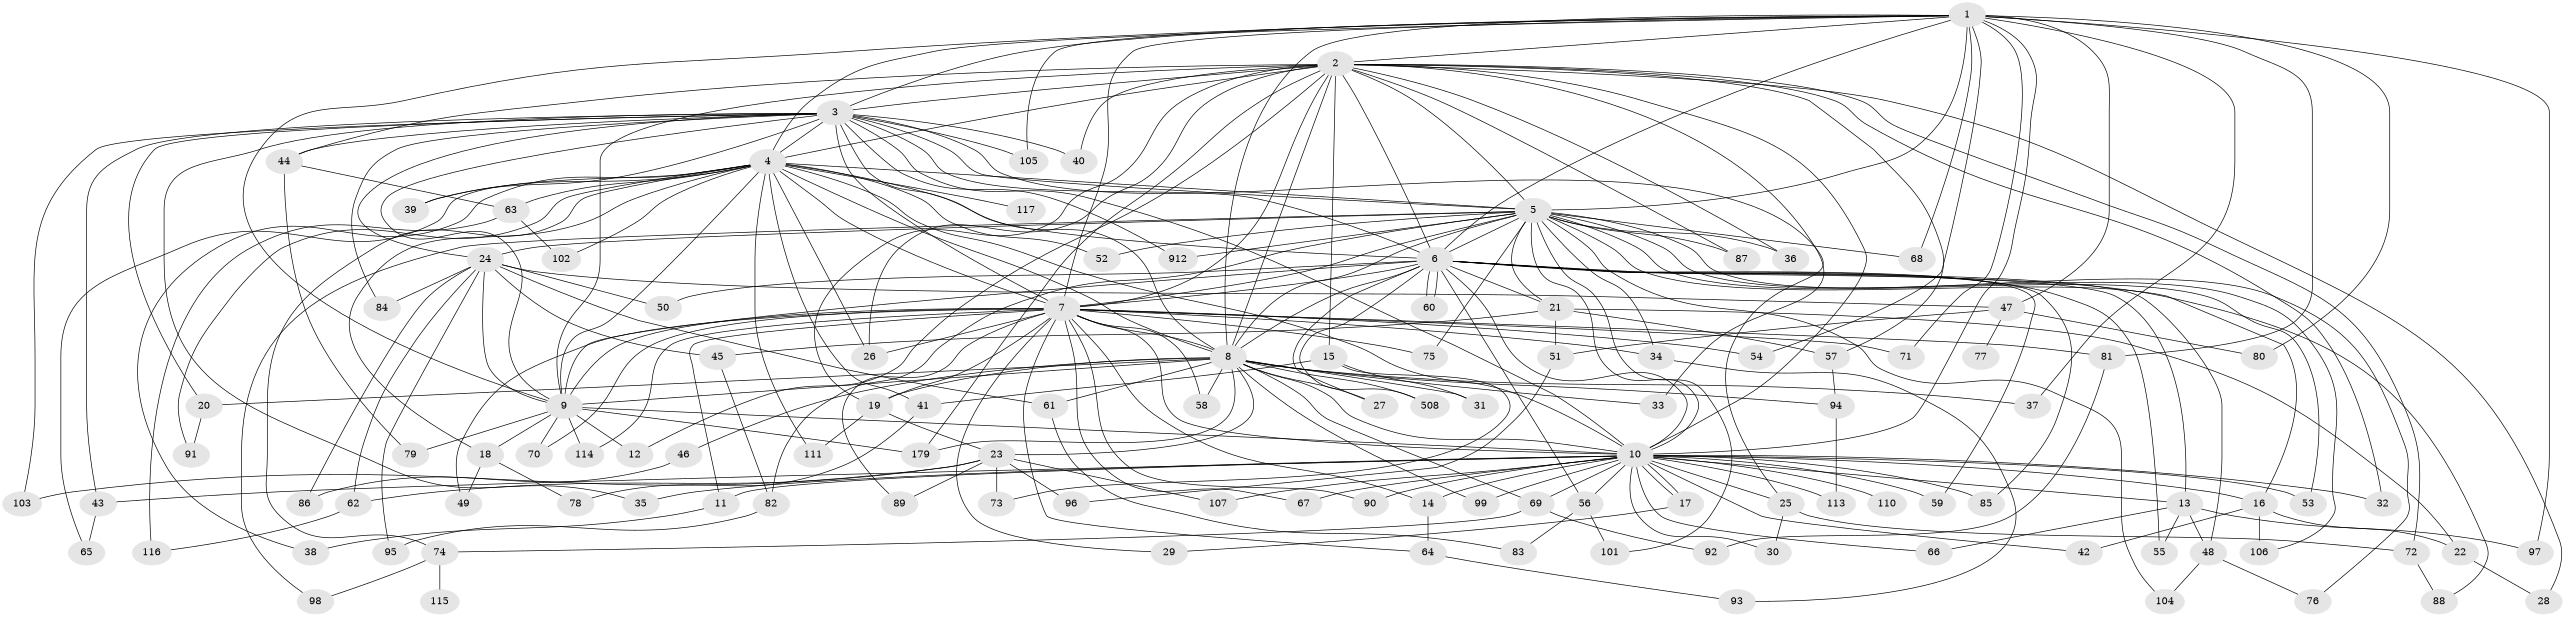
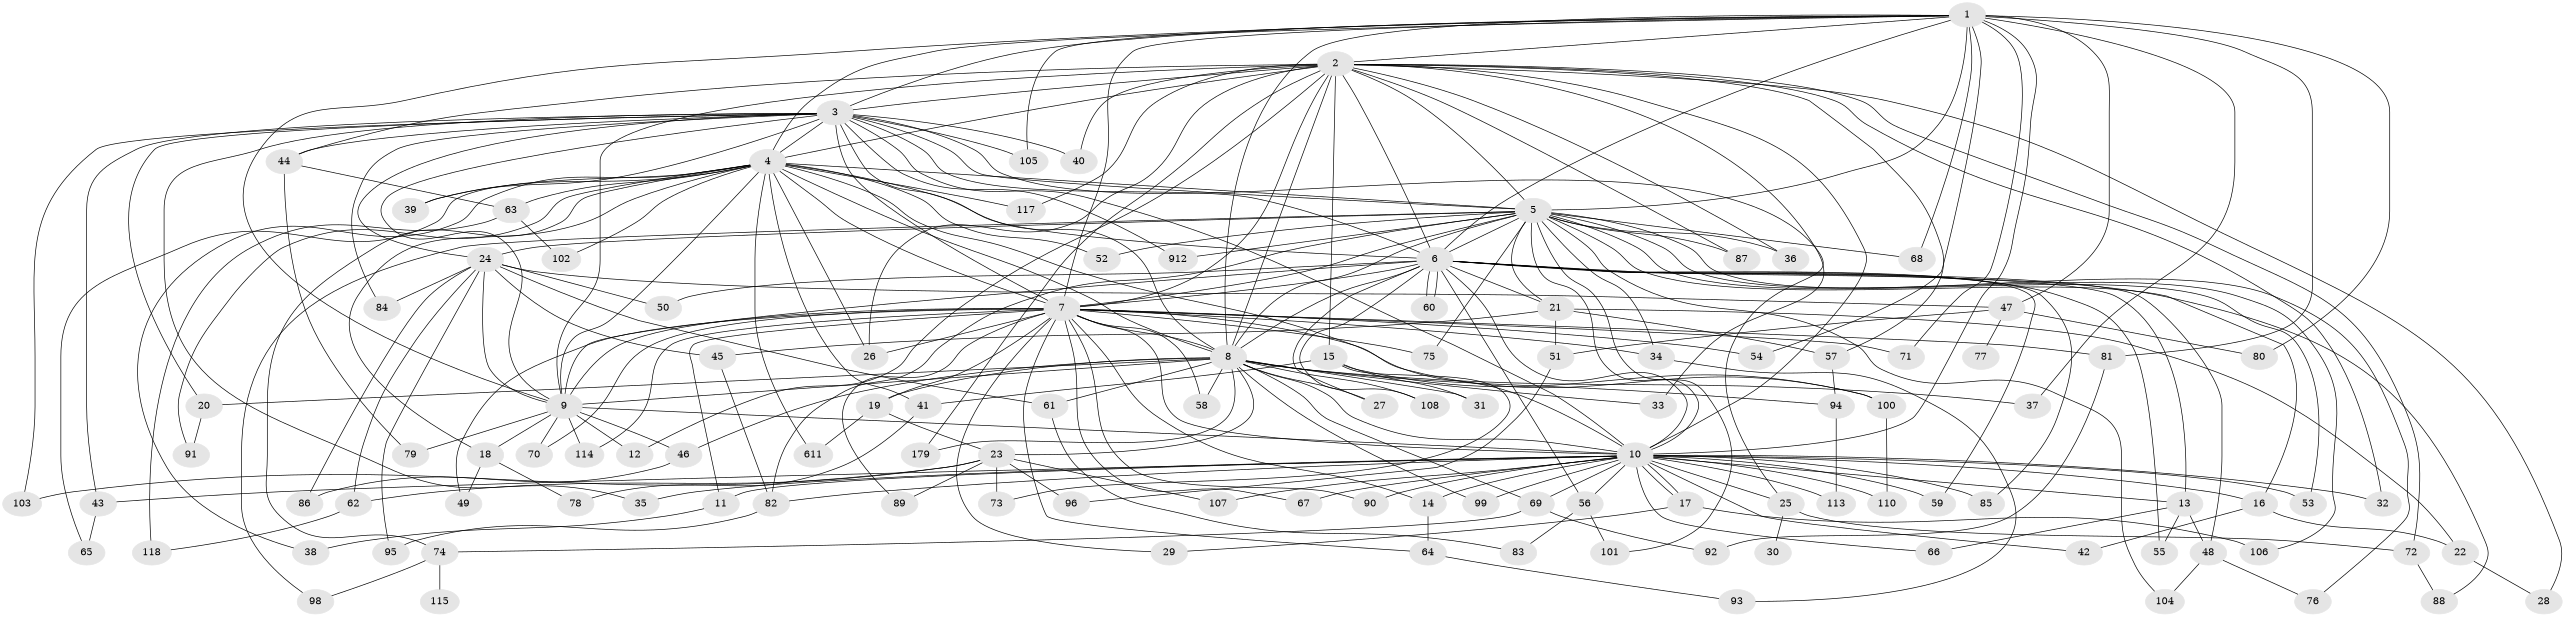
  graph {
    node [color=gray90 style=filled]
    1
    2
    3
    4
    5
    6
    7
    8
    9
    10
    37
    47
    54
    68
    71
    80
    81
-   97
    105
    12
    15
    26
    28
    32
    33
    36
    40
    44
    57
    72
    87
    n32 [label=179]
    117
    20
    24
    25
    35
    39
    43
    84
    103
    n42 [label=912]
    18
    38
    41
    52
    63
    65
    74
    91
    102
-   111
+   111 [label=611]
    16
    21
    34
    53
    75
    76
    82
    98
    101
    104
    106
    13
    27
    48
    50
    55
    56
    59
    60
    85
    88
-   108 [label=508]
+   108
    11
    14
    19
    29
    49
    58
    64
    67
    70
    89
    90
+   100
    114
    23
    31
    46
    61
    69
    94
    99
    79
    17
    30
    42
    66
    107
    110
    113
    51
    77
    92
    73
    45
    62
    86
    95
    78
-   116
+   116 [label=118]
    115
    22
    93
    83
    96
    1 -- 2
    1 -- 3
    1 -- 4
    1 -- 5
    1 -- 6
    1 -- 7
    1 -- 8
    1 -- 9
    1 -- 10
    1 -- 37
    1 -- 47
    1 -- 54
    1 -- 68
    1 -- 71
    1 -- 80
    1 -- 81
-   1 -- 97
    1 -- 105
    2 -- 3
    2 -- 4
    2 -- 5
    2 -- 6
    2 -- 7
    2 -- 8
    2 -- 9
    2 -- 10
    2 -- 12
    2 -- 15
    2 -- 26
    2 -- 28
    2 -- 32
    2 -- 33
    2 -- 36
    2 -- 40
    2 -- 44
    2 -- 57
    2 -- 72
    2 -- 87
    2 -- n32
-   2 -- 19
+   2 -- 117
    3 -- 4
    3 -- 5
    3 -- 6
    3 -- 7
    3 -- 8
    3 -- 9
    3 -- 10
    3 -- 105
    3 -- 40
    3 -- 44
    3 -- 20
    3 -- 24
    3 -- 25
    3 -- 35
    3 -- 39
    3 -- 43
    3 -- 84
    3 -- 103
    3 -- n42
    4 -- 5
    4 -- 6
    4 -- 7
    4 -- 8
    4 -- 9
    4 -- 10
    4 -- 26
    4 -- 117
    4 -- 39
    4 -- 18
    4 -- 38
    4 -- 41
    4 -- 52
    4 -- 63
    4 -- 65
    4 -- 74
    4 -- 91
    4 -- 102
    4 -- 111
    5 -- 6
    5 -- 7
    5 -- 8
    5 -- 10
    5 -- 68
    5 -- 36
    5 -- 87
    5 -- 24
    5 -- n42
    5 -- 52
    5 -- 16
    5 -- 21
    5 -- 34
    5 -- 53
    5 -- 75
    5 -- 76
    5 -- 82
    5 -- 98
    5 -- 101
    5 -- 104
    5 -- 106
    6 -- 7
    6 -- 8
    6 -- 9
    6 -- 10
    6 -- 21
    6 -- 13
    6 -- 27
    6 -- 48
    6 -- 50
    6 -- 55
    6 -- 56
    6 -- 59
    6 -- 60
    6 -- 60
    6 -- 85
    6 -- 88
    6 -- 108
    7 -- 8
    7 -- 9
    7 -- 10
    7 -- 54
    7 -- 71
    7 -- 81
    7 -- 26
    7 -- 34
    7 -- 75
    7 -- 11
    7 -- 14
    7 -- 19
    7 -- 29
    7 -- 49
    7 -- 58
    7 -- 64
    7 -- 67
    7 -- 70
    7 -- 89
    7 -- 90
+   7 -- 100
    7 -- 114
    8 -- 9
    8 -- 10
    8 -- 37
    8 -- 33
    8 -- n32
    8 -- 20
    8 -- 27
    8 -- 108
    8 -- 19
    8 -- 58
    8 -- 23
    8 -- 31
    8 -- 46
    8 -- 61
    8 -- 69
    8 -- 94
    8 -- 99
    9 -- 10
    9 -- 12
    9 -- 18
    9 -- 70
    9 -- 114
-   9 -- n32
+   9 -- 46
    9 -- 79
    10 -- 32
    10 -- 25
    10 -- 35
    10 -- 43
    10 -- 16
    10 -- 53
    10 -- 13
    10 -- 56
    10 -- 59
    10 -- 85
    10 -- 11
    10 -- 14
    10 -- 67
    10 -- 90
    10 -- 69
    10 -- 99
    10 -- 17
    10 -- 17
-   10 -- 30
+   10 -- 82
    10 -- 42
    10 -- 66
    10 -- 107
    10 -- 110
    10 -- 113
    47 -- 80
    47 -- 51
    47 -- 77
    81 -- 92
    15 -- 41
+   15 -- 100
    15 -- 31
    15 -- 73
    44 -- 63
    44 -- 79
    57 -- 94
    72 -- 88
    20 -- 91
    24 -- 9
    24 -- 47
    24 -- 84
    24 -- 50
    24 -- 61
    24 -- 45
    24 -- 62
    24 -- 86
    24 -- 95
    25 -- 72
    25 -- 30
    43 -- 65
    18 -- 49
    18 -- 78
    41 -- 78
    63 -- 102
    63 -- 116
    74 -- 98
    74 -- 115
    16 -- 42
    16 -- 22
    21 -- 57
    21 -- 51
    21 -- 45
    21 -- 22
    34 -- 93
    82 -- 95
-   13 -- 97
    13 -- 48
    13 -- 55
    13 -- 66
    48 -- 76
    48 -- 104
    56 -- 101
    56 -- 83
    11 -- 38
    14 -- 64
    19 -- 111
    19 -- 23
    64 -- 93
+   100 -- 110
    23 -- 103
    23 -- 89
    23 -- 107
    23 -- 73
    23 -- 62
    23 -- 96
    46 -- 86
    61 -- 83
    69 -- 74
    69 -- 92
    94 -- 113
-   16 -- 106
+   17 -- 106
    17 -- 29
    51 -- 96
    45 -- 82
    62 -- 116
    22 -- 28
  }
